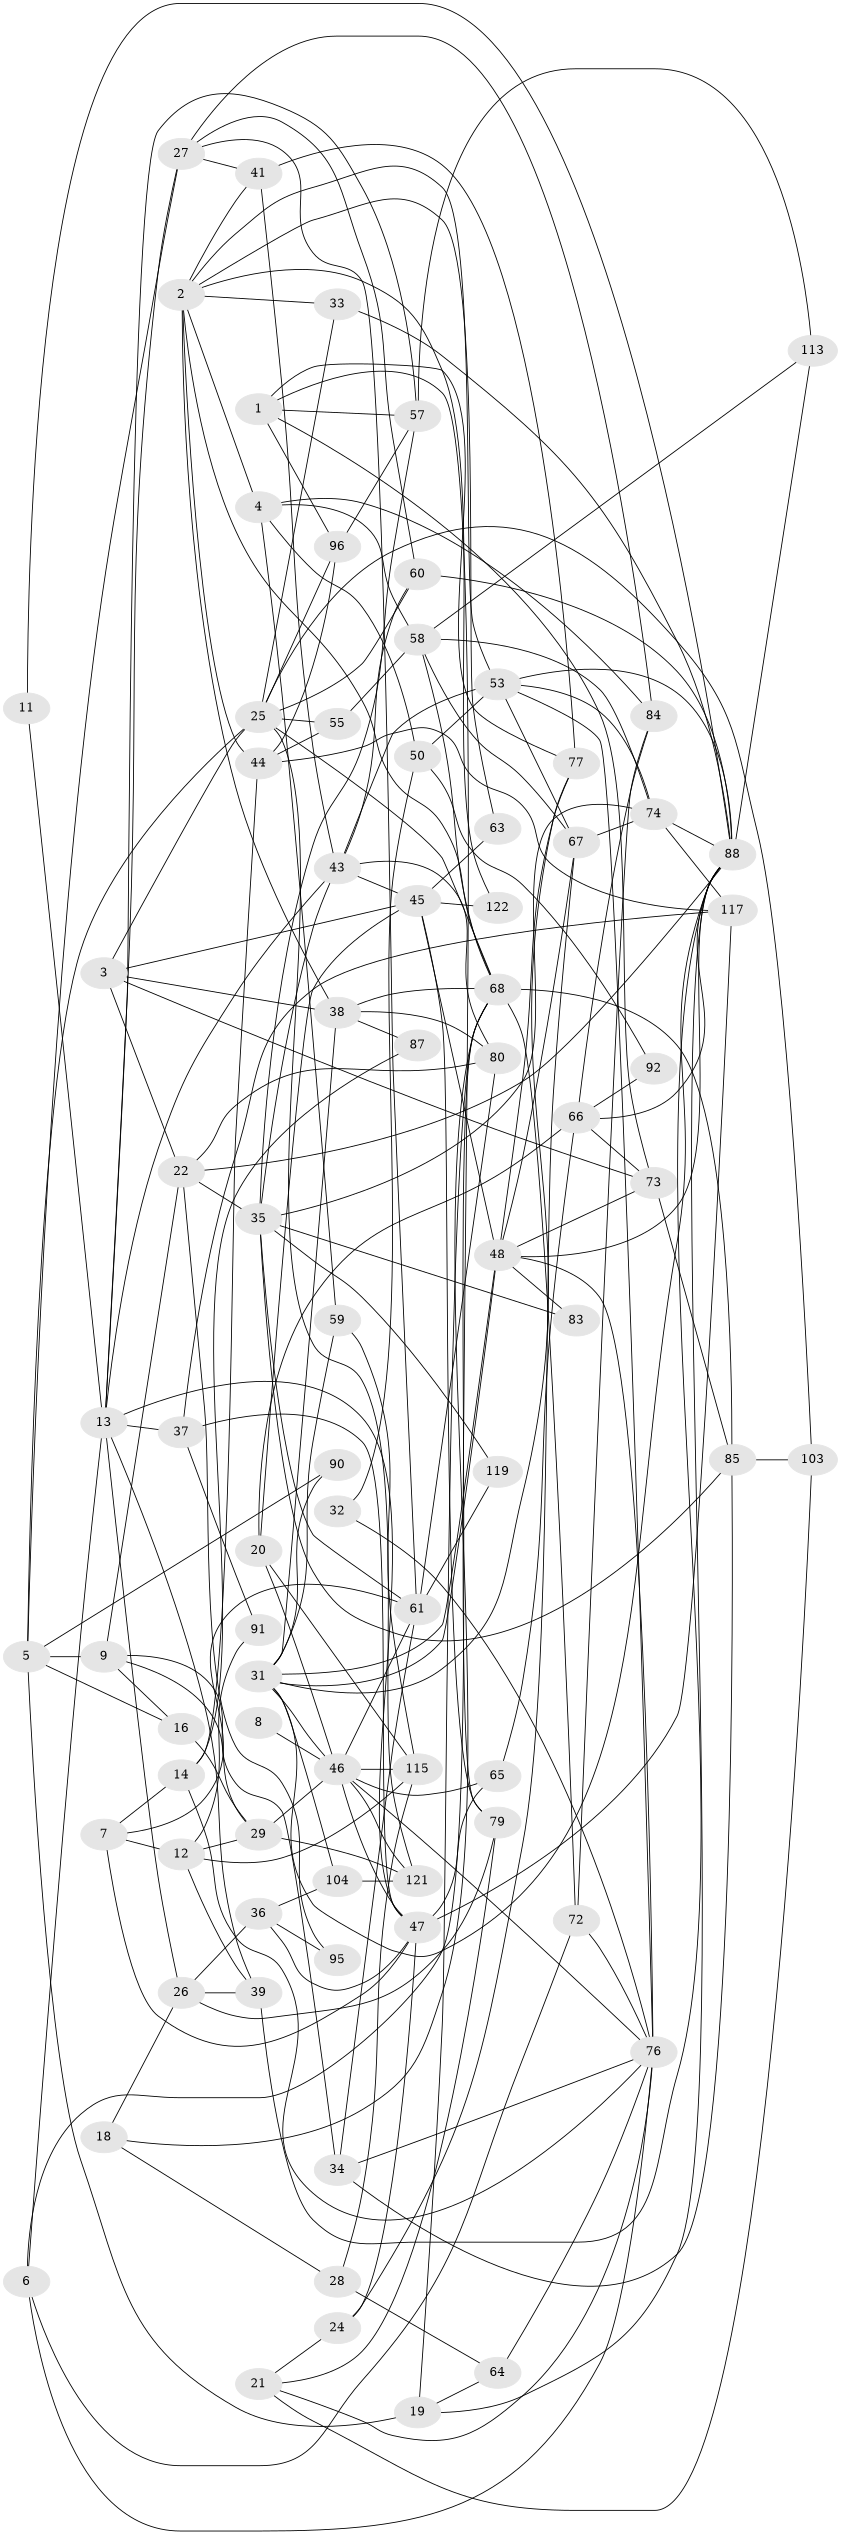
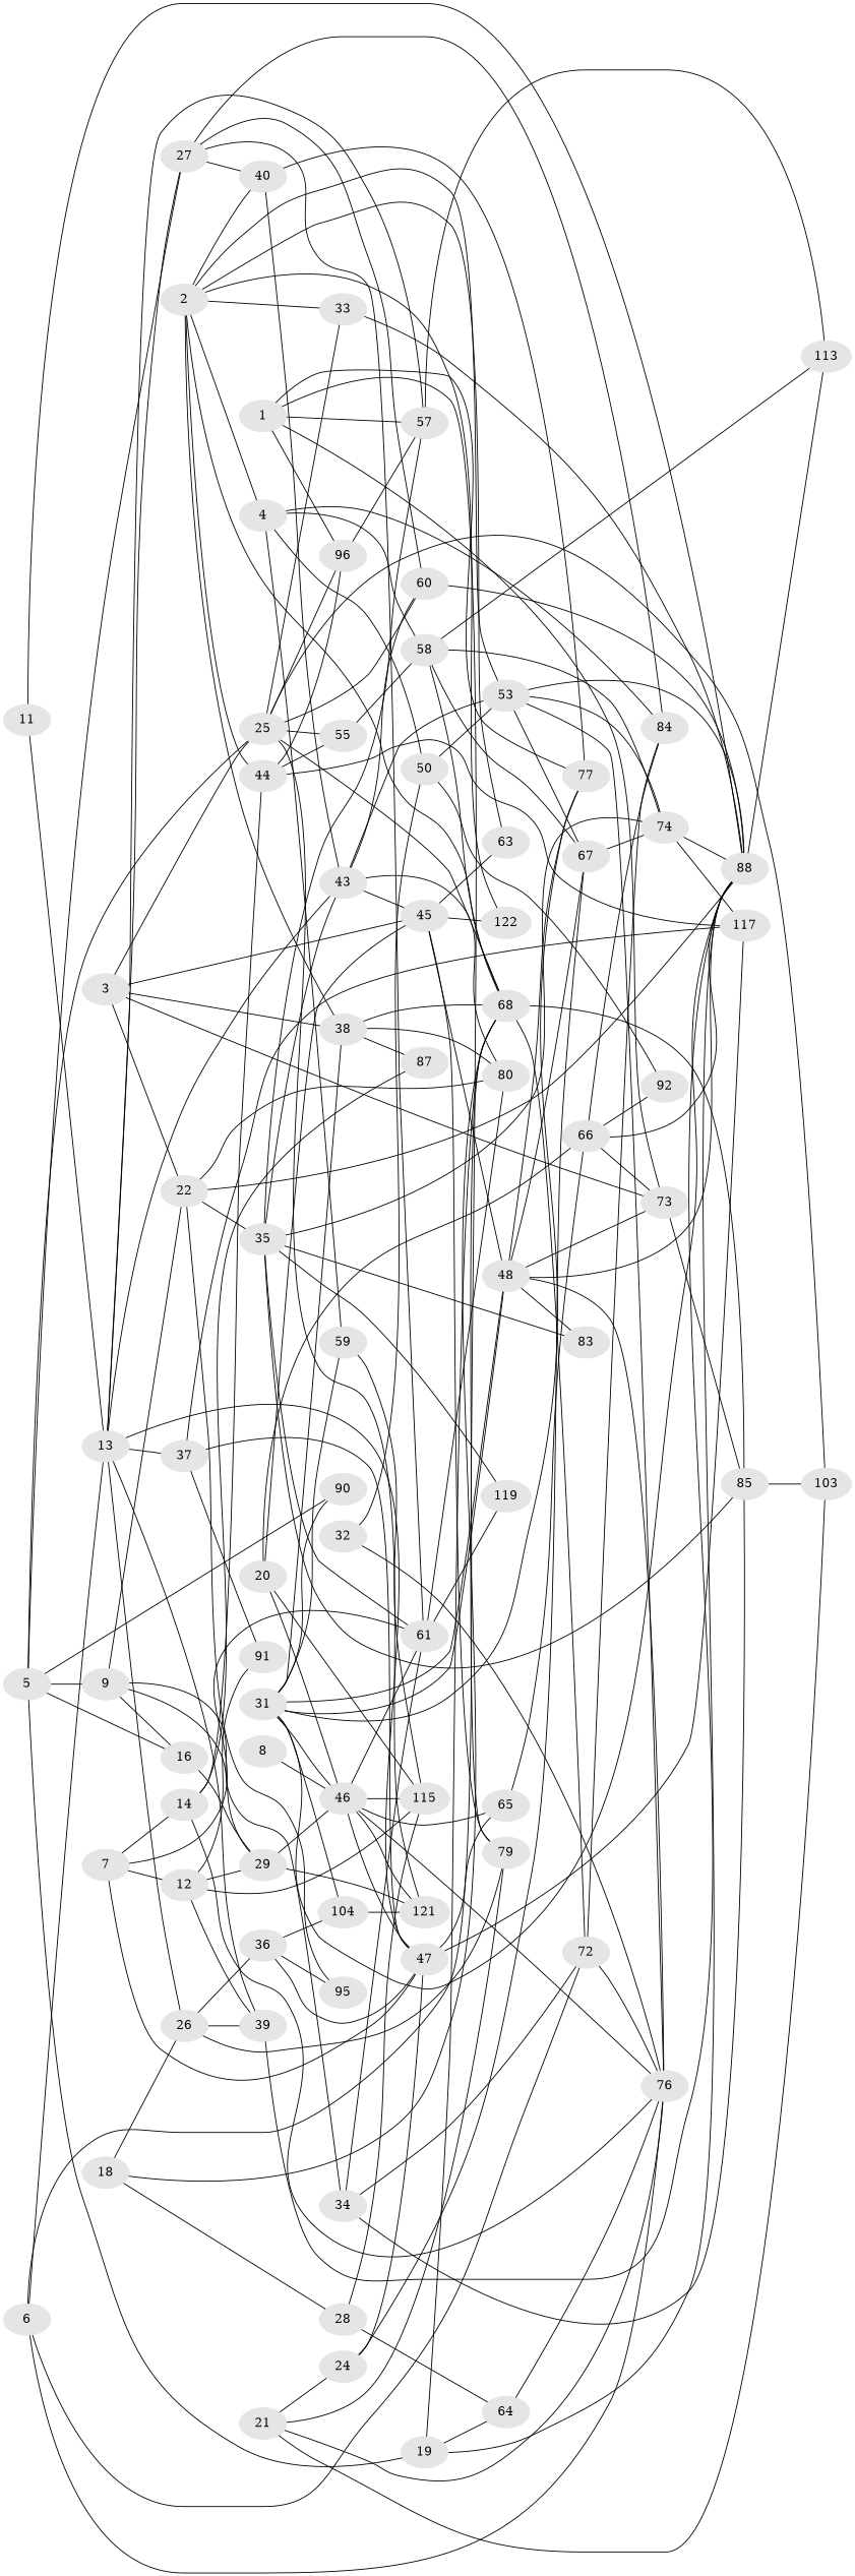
  graph {
    rankdir=LR
    node [color=gray90 style=filled]
    1 [super="+23"]
    57
    73 [super="+98"]
    77
    79
    96
    13 [super="+15"]
    27 [super="+118"]
    47 [super="+108"]
    39 [super="+49"]
    26
    37 [super="+71"]
    43 [super="+68"]
    113
    64 [super="+110"]
    76 [super="+100"]
    85 [super="+106"]
    2 [super="+17"]
    4 [super="+109"]
    33 [super="+120"]
    38 [super="+99"]
-   40 [super="+94" label=41]
+   40 [super="+94"]
    44 [super="+97"]
    53 [super="+70"]
    63
    n26 [label=68 super="+86"]
    122
    50
    58 [super="+102"]
    59
    84
    88 [super="+89"]
    87
    80
    55
    117
    67 [super="+93"]
    74 [super="+111"]
    72
    3 [super="+107"]
    22 [super="+41"]
    25 [super="+30"]
    45 [super="+75"]
    35 [super="+52"]
    95
    103
    60
    121
    48 [super="+56"]
    92
    115 [super="+116"]
    5 [super="+10"]
    9 [super="+81"]
    16 [super="+105"]
    19
    90
    29
    34
    61 [super="+101"]
    6 [super="+62"]
    12 [super="+54"]
    91
    7
    14 [super="+42"]
    65
    119
    46 [super="+114"]
    8
    11
    36 [super="+82"]
    18
    28
    20
    66 [super="+112"]
    21 [super="+51"]
    24
    83
    104
    31 [super="+78"]
    32
    1 -- 57
    1 -- 73
    1 -- 77
    1 -- 79
    1 -- 96
    57 -- 113
    73 -- 85
    96 -- 57
    13 -- 57
    13 -- 27
    13 -- 47
    13 -- 39
    13 -- 26
    13 -- 37
    13 -- 43
    27 -- 40
    27 -- 84
    27 -- 60
    27 -- 61
    47 -- 117
    47 -- 65
    39 -- 88
    26 -- 79
    26 -- 39
    26 -- 36
    37 -- 47
    37 -- 117
    37 -- 91
    43 -- 53
    43 -- 80
    43 -- 45
    43 -- 60
    64 -- 76
    85 -- 103
    2 -- 4
    2 -- 33
    2 -- 38
    2 -- 40
    2 -- 44
    2 -- 53 [weight=2]
    2 -- 63
    2 -- n26
    2 -- 122
    4 -- 50
    4 -- 58
    4 -- 59
    4 -- 84
    33 -- 88
    38 -- n26
    38 -- 87
    38 -- 80
    40 -- 77
    40 -- 43
    44 -- 96
    44 -- 55
    44 -- 117
    53 -- 76
    53 -- 88
    53 -- 67
    53 -- 74
    n26 -- 85
    n26 -- 72
    50 -- 53
    50 -- 92
    58 -- 113
    58 -- n26
    58 -- 67
    58 -- 74
    59 -- 115
    88 -- 113
    55 -- 58
    67 -- 74
    74 -- 88
    74 -- 117
    72 -- 76
    72 -- 84
    3 -- 73
    3 -- 38
    3 -- 22
    3 -- 25
    3 -- 45
    22 -- 88
    22 -- 80
    22 -- 35
    22 -- 95
    25 -- 96
    25 -- 33
    25 -- n26 [weight=2]
    25 -- 55
    25 -- 103
    25 -- 60
    25 -- 121
    45 -- 79
    45 -- 63
    45 -- 122
    45 -- 48
    35 -- 57
    35 -- 43
    35 -- 85
    35 -- 74
    35 -- 61
    35 -- 119
    35 -- 83
    60 -- 88
    48 -- 73
    48 -- 77
    48 -- 76
    48 -- 88
    48 -- 67
    48 -- 83
    5 -- 27
    5 -- 25
    5 -- 9
    5 -- 16 [weight=2]
    5 -- 19
    5 -- 90
    9 -- 22
    9 -- 16
    9 -- 29
    9 -- 34
    16 -- 29 [weight=2]
    19 -- 64
    19 -- n26
    19 -- 88
    29 -- 121
    29 -- 46
-   34 -- 76
+   34 -- 72
    34 -- 85
    34 -- 61
    61 -- 80
    61 -- 119
    6 -- 13 [weight=2]
    6 -- 76
    6 -- n26
    6 -- 72 [weight=2]
    12 -- 39
    12 -- 115
    12 -- 29
    12 -- 91
    7 -- 47
    7 -- 61
    7 -- 12
    7 -- 14
    14 -- 76
    14 -- 44
    14 -- 87
    65 -- 66
    46 -- 47
    46 -- 76
    46 -- 121
    46 -- 115
    46 -- 61
    46 -- 65
    8 -- 46
    11 -- 13
    11 -- 88
    36 -- 47
    36 -- 95
    36 -- 104
    18 -- 26
    18 -- n26
    18 -- 28
    28 -- 64
    28 -- 115
    20 -- 45
    20 -- 115 [weight=2]
    20 -- 46
    20 -- 66
    66 -- 73
    66 -- 84
    66 -- 88
    66 -- 92
    21 -- 79
    21 -- 76
    21 -- 103
    21 -- 24
    24 -- 47
    24 -- 67
    104 -- 121
    31 -- 77
    31 -- 38
    31 -- 59
    31 -- 88
    31 -- 48
    31 -- 48
    31 -- 90
    31 -- 46
    31 -- 104
    32 -- 76
    32 -- 50
  }
